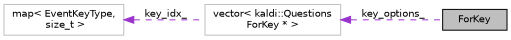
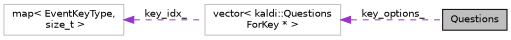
  digraph {
    rankdir=LR
    node [color=grey75 fillcolor=white fontname=Helvetica fontsize=10 shape=record style=filled]
    edge [color=darkorchid3 dir=back fontname=Helvetica fontsize=10 labelfontname=Helvetica labelfontsize=10 style=dashed]
-   n1 [color=black fillcolor=grey75 fontcolor=black height=0.2 label=ForKey width=0.4]
+   n1 [color=black fillcolor=grey75 fontcolor=black height=0.2 label=Questions width=0.4]
    n2 [height=0.2 label="vector\< kaldi::Questions\lForKey * \>" width=0.4]
    n3 [height=0.2 label="map\< EventKeyType,\l size_t \>" width=0.4]
    n2 -> n1 [label=" key_options_"]
    n3 -> n2 [label=" key_idx_"]
  }
